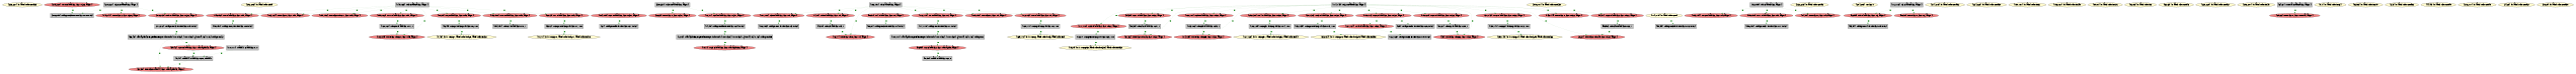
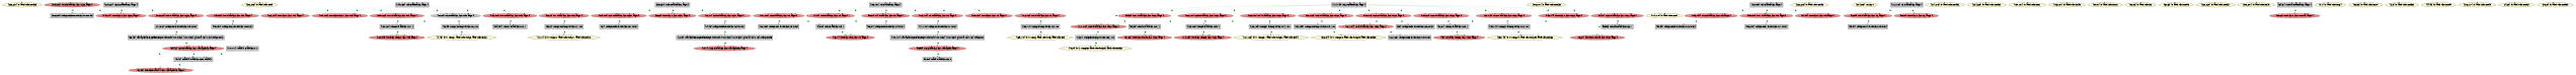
  digraph {
    node [fillcolor=lightcoral shape=ellipse style=filled]
    edge [color=forestgreen fontcolor=forestgreen style=dotted]
    n1 [fillcolor=lemonchiffon label="[226/227]  br label %for.cond23"]
    n2 [fillcolor=grey label="[208/209]  %idxprom39 = zext i32 %18 to i64" shape=rectangle]
    n3 [fillcolor=lemonchiffon label="[202/203]  br label %for.cond"]
    n4 [label="[149/152]  %8 = load i32, i32* %i5, align 4"]
    n5 [fillcolor=grey label="[150/151]  %idxprom12 = zext i32 %8 to i64" shape=rectangle]
    n6 [fillcolor=grey label="[211/212]  %idxprom42 = zext i32 %19 to i64" shape=rectangle]
    n7 [fillcolor=grey label="[36/43]  %arrayidx43 = getelementptr inbounds [100 x i32], [100 x i32]* @_ZL1a, i64 0, i64 %idxprom42" shape=rectangle]
    n8 [label="[37/38]  store i32 %add44, i32* %arrayidx43, align 4"]
    n9 [label="[39/42]  %20 = load i32, i32* %arrayidx43, align 4"]
    n10 [fillcolor=grey label="[230/231]  %j51 = alloca i32, align 4" shape=rectangle]
    n11 [label="[184/185]  %27 = load i32, i32* %j51, align 4"]
    n12 [label="[22/23]  store i32 0, i32* %j51, align 4"]
    n13 [label="[16/17]  %24 = load i32, i32* %j51, align 4"]
    n14 [fillcolor=grey label="[6/7]  %idxprom59 = zext i32 %27 to i64" shape=rectangle]
    n15 [fillcolor=grey label="[14/15]  %idxprom55 = zext i32 %24 to i64" shape=rectangle]
    n16 [fillcolor=lemonchiffon label="[169/170]  br i1 %cmp, label %for.body, label %for.end"]
    n17 [label="[117/118]  %23 = load i32, i32* %i22, align 4"]
    n18 [fillcolor=grey label="[18/21]  %cmp53 = icmp ult i32 %23, 100" shape=rectangle]
    n19 [fillcolor=lemonchiffon label="[19/20]  br i1 %cmp53, label %for.body54, label %for.end63"]
    n20 [fillcolor=lemonchiffon label="[200/201]  br label %for.cond23"]
    n21 [fillcolor=lemonchiffon label="[174/175]  br label %for.cond"]
    n22 [fillcolor=grey label="[196/197]  %idxprom37 = zext i32 %17 to i64" shape=rectangle]
    n23 [fillcolor=lemonchiffon label="[139/140]  br i1 %cmp24, label %for.body25, label %for.end66"]
    n24 [fillcolor=lemonchiffon label="[222/223]  br label %for.cond6"]
    n25 [fillcolor=lemonchiffon label="[70/71]  br i1 %cmp10, label %for.body11, label %for.end18"]
    n26 [fillcolor=lemonchiffon label="[204/205]  ret i32 0"]
    n27 [fillcolor=grey label="[93/94]  %idxprom14 = zext i32 %9 to i64" shape=rectangle]
    n28 [label="[219/220]  %18 = load i32, i32* %j26, align 4"]
    n29 [label="[163/164]  store i32 0, i32* %i5, align 4"]
    n30 [fillcolor=grey label="[192/199]  %k = alloca i32, align 4" shape=rectangle]
    n31 [label="[193/194]  %16 = load i32, i32* %k, align 4"]
    n32 [label="[195/198]  %17 = load i32, i32* %k, align 4"]
    n33 [label="[84/85]  store i32 0, i32* %k, align 4"]
    n34 [fillcolor=grey label="[58/59]  %idxprom35 = zext i32 %16 to i64" shape=rectangle]
    n35 [fillcolor=grey label="[168/171]  %cmp = icmp ult i32 %0, 100" shape=rectangle]
    n36 [fillcolor=grey label="[182/183]  %idxprom1 = zext i32 %3 to i64" shape=rectangle]
    n37 [fillcolor=lemonchiffon label="[214/215]  br label %for.cond52"]
    n38 [label="[34/35]  %21 = load i32, i32* %i22, align 4"]
    n39 [fillcolor=grey label="[30/33]  %inc46 = add i32 %21, 1" shape=rectangle]
    n40 [label="[31/32]  store i32 %inc46, i32* %i22, align 4"]
    n41 [fillcolor=lemonchiffon label="[127/128]  br i1 %cmp31, label %for.body32, label %for.end47"]
    n42 [label="[187/188]  %3 = load i32, i32* %i, align 4"]
    n43 [fillcolor=lemonchiffon label="[224/225]  br label %for.cond30"]
    n44 [label="[102/107]  %29 = load i32, i32* %i22, align 4"]
    n45 [fillcolor=grey label="[103/106]  %inc65 = add i32 %29, 1" shape=rectangle]
    n46 [label="[104/105]  store i32 %inc65, i32* %i22, align 4"]
    n47 [fillcolor=grey label="[12/13]  %arrayidx56 = getelementptr inbounds [100 x i32], [100 x i32]* @_ZL1a, i64 0, i64 %idxprom55" shape=rectangle]
    n48 [label="[10/11]  %25 = load i32, i32* %arrayidx56, align 4"]
    n49 [label="[125/130]  %14 = load i32, i32* %i22, align 4"]
    n50 [fillcolor=grey label="[126/129]  %cmp31 = icmp ult i32 %14, 100" shape=rectangle]
    n51 [fillcolor=lemonchiffon label="[47/48]  br i1 %cmp7, label %for.body8, label %for.end21"]
    n52 [label="[74/79]  %5 = load i32, i32* %i, align 4"]
    n53 [fillcolor=grey label="[75/78]  %inc = add i32 %5, 1" shape=rectangle]
    n54 [label="[76/77]  store i32 %inc, i32* %i, align 4"]
    n55 [fillcolor=grey label="[55/56]  %inc49 = add i32 %22, 1" shape=rectangle]
    n56 [label="[26/27]  store i32 %inc49, i32* %i22, align 4"]
    n57 [fillcolor=grey label="[86/87]  %idxprom3 = zext i32 %4 to i64" shape=rectangle]
    n58 [fillcolor=grey label="[148/165]  %i5 = alloca i32, align 4" shape=rectangle]
    n59 [label="[155/156]  store i32 %inc17, i32* %i5, align 4"]
    n60 [label="[159/162]  %11 = load i32, i32* %i5, align 4"]
    n61 [label="[108/109]  store i32 %inc20, i32* %i5, align 4"]
-   n62 [label="[88/89]  %6 = load i32, i32* %i5, align 4"]
+   n62 [fillcolor=grey label="[88/89]  %6 = load i32, i32* %i5, align 4"]
    n63 [label="[153/158]  %10 = load i32, i32* %i5, align 4"]
    n64 [label="[68/73]  %7 = load i32, i32* %i5, align 4"]
    n65 [fillcolor=grey label="[160/161]  %inc20 = add i32 %11, 1" shape=rectangle]
    n66 [fillcolor=grey label="[46/49]  %cmp7 = icmp ult i32 %6, 100" shape=rectangle]
    n67 [fillcolor=grey label="[154/157]  %inc17 = add i32 %10, 1" shape=rectangle]
    n68 [fillcolor=grey label="[69/72]  %cmp10 = icmp ult i32 %7, 100" shape=rectangle]
    n69 [label="[131/136]  %13 = load i32, i32* %i22, align 4"]
    n70 [fillcolor=grey label="[132/135]  %cmp28 = icmp ult i32 %13, 100" shape=rectangle]
    n71 [fillcolor=lemonchiffon label="[133/134]  br i1 %cmp28, label %for.body29, label %for.end50"]
    n72 [label="[96/99]  %2 = load i32, i32* %arrayidx, align 4"]
    n73 [fillcolor=grey label="[97/98]  %add = add i32 %2, 0" shape=rectangle]
    n74 [fillcolor=grey label="[138/141]  %cmp24 = icmp ult i32 %12, 100" shape=rectangle]
    n75 [label="[115/116]  %26 = load i32, i32* %i22, align 4"]
    n76 [fillcolor=grey label="[8/9]  %idxprom57 = zext i32 %26 to i64" shape=rectangle]
    n77 [label="[121/124]  %15 = load i32, i32* %i22, align 4"]
    n78 [fillcolor=lemonchiffon label="[180/181]  br label %for.inc61"]
    n79 [fillcolor=lemonchiffon label="[166/167]  br label %for.inc45"]
    n80 [fillcolor=lemonchiffon label="[80/81]  br label %for.inc16"]
    n81 [label="[4/5]  store i32 %inc62, i32* %i22, align 4"]
    n82 [label="[90/91]  %4 = load i32, i32* %i, align 4"]
    n83 [label="[176/179]  %1 = load i32, i32* %i, align 4"]
    n84 [fillcolor=grey label="[177/178]  %idxprom = zext i32 %1 to i64" shape=rectangle]
    n85 [fillcolor=grey label="[100/101]  %arrayidx = getelementptr inbounds [100 x i32], [100 x i32]* @_ZL1a, i64 0, i64 %idxprom" shape=rectangle]
    n86 [label="[92/95]  %9 = load i32, i32* %j, align 4"]
    n87 [label="[146/147]  store i32 0, i32* %j26, align 4"]
    n88 [label="[189/190]  store i32 0, i32* %i, align 4"]
    n89 [fillcolor=lemonchiffon label="[82/83]  br label %for.inc"]
    n90 [label="[119/120]  %28 = load i32, i32* %i22, align 4"]
    n91 [fillcolor=grey label="[60/61]  %inc62 = add i32 %28, 1" shape=rectangle]
    n92 [fillcolor=grey label="[218/221]  %j26 = alloca i32, align 4" shape=rectangle]
    n93 [label="[210/213]  %19 = load i32, i32* %j26, align 4"]
    n94 [label="[137/142]  %12 = load i32, i32* %i22, align 4"]
    n95 [fillcolor=grey label="[122/123]  %idxprom33 = zext i32 %15 to i64" shape=rectangle]
    n96 [fillcolor=lemonchiffon label="[62/63]  br label %for.cond6"]
    n97 [fillcolor=lemonchiffon label="[228/229]  br label %for.cond27"]
    n98 [fillcolor=lemonchiffon label="[206/207]  br label %for.inc48"]
    n99 [fillcolor=grey label="[64/67]  %retval = alloca i32, align 4" shape=rectangle]
    n100 [label="[65/66]  store i32 0, i32* %retval, align 4"]
    n101 [label="[143/144]  store i32 0, i32* %i22, align 4"]
    n102 [fillcolor=lemonchiffon label="[0/1]  br label %for.inc64"]
    n103 [fillcolor=grey label="[112/113]  %j = alloca i32, align 4" shape=rectangle]
    n104 [label="[50/51]  store i32 0, i32* %j, align 4"]
    n105 [fillcolor=grey label="[114/145]  %i22 = alloca i32, align 4" shape=rectangle]
    n106 [label="[54/57]  %22 = load i32, i32* %i22, align 4"]
    n107 [fillcolor=lemonchiffon label="[52/53]  br label %for.inc19"]
    n108 [fillcolor=lemonchiffon label="[2/3]  br label %for.cond52"]
    n109 [fillcolor=grey label="[40/41]  %add44 = add i32 %20, %add41" shape=rectangle]
    n110 [fillcolor=lemonchiffon label="[44/45]  br label %for.cond9"]
    n111 [fillcolor=grey label="[110/111]  %add41 = add i32 0, 0" shape=rectangle]
    n112 [fillcolor=grey label="[186/191]  %i = alloca i32, align 4" shape=rectangle]
    n113 [label="[172/173]  %0 = load i32, i32* %i, align 4"]
    n114 [fillcolor=lemonchiffon label="[216/217]  br label %for.cond9"]
    n115 [fillcolor=lemonchiffon label="[24/25]  br label %for.cond27"]
    n116 [fillcolor=lemonchiffon label="[28/29]  br label %for.cond30"]
    n4 -> n5 [label=T]
    n6 -> n7 [label=T]
    n7 -> n8 [label=T]
    n7 -> n9 [label=T]
    n9 -> n109 [label=T]
+   n10 -> n11 [label=T]
    n10 -> n12 [label=T]
    n10 -> n13 [label=T]
    n11 -> n14 [label=T]
    n13 -> n15 [label=T]
    n15 -> n47 [label=T]
    n17 -> n18 [label=T]
    n18 -> n19 [label=T]
    n28 -> n2 [label=T]
    n30 -> n31 [label=T]
    n30 -> n32 [label=T]
    n30 -> n33 [label=T]
-   n21 -> n34 [label=T]
+   n31 -> n34 [label=T]
    n32 -> n22 [label=T]
    n35 -> n16 [label=T]
-   n38 -> n39 [label=T]
+   n38 -> n17 [label=T]
    n39 -> n40 [label=T]
    n42 -> n36 [label=T]
    n44 -> n45 [label=T]
    n45 -> n46 [label=T]
    n47 -> n48 [label=T]
    n49 -> n50 [label=T]
    n50 -> n41 [label=T]
-   n52 -> n53 [label=T]
+   n42 -> n53 [label=T]
    n53 -> n54 [label=T]
-   n55 -> n56 [label=T]
+   n106 -> n56 [label=T]
    n58 -> n4 [label=T]
    n58 -> n29 [label=T]
    n58 -> n59 [label=T]
-   n58 -> n60 [label=T]
    n58 -> n61 [label=T]
    n58 -> n62 [label=T]
    n58 -> n63 [label=T]
    n58 -> n64 [label=T]
    n60 -> n65 [label=T]
    n62 -> n66 [label=T]
    n63 -> n67 [label=T]
    n64 -> n68 [label=T]
    n65 -> n61 [label=T]
    n66 -> n51 [label=T]
    n68 -> n25 [label=T]
    n69 -> n70 [label=T]
    n70 -> n71 [label=T]
    n72 -> n73 [label=T]
    n74 -> n23 [label=T]
    n75 -> n76 [label=T]
    n75 -> n77 [label=T]
    n77 -> n95 [label=T]
    n82 -> n57 [label=T]
    n83 -> n84 [label=T]
    n84 -> n85 [label=T]
    n85 -> n72 [label=T]
    n86 -> n27 [label=T]
    n90 -> n91 [label=T]
    n91 -> n81 [label=T]
    n92 -> n2 [label=T]
    n92 -> n87 [label=T]
    n92 -> n93 [label=T]
    n93 -> n6 [label=T]
    n94 -> n74 [label=T]
    n99 -> n100 [label=T]
    n103 -> n86 [label=T]
    n103 -> n104 [label=T]
    n105 -> n17 [label=T]
    n105 -> n38 [label=T]
    n105 -> n40 [label=T]
    n105 -> n44 [label=T]
    n105 -> n46 [label=T]
-   n105 -> n49 [label=T]
    n105 -> n56 [label=T]
    n105 -> n69 [label=T]
    n105 -> n75 [label=T]
    n105 -> n81 [label=T]
    n105 -> n90 [label=T]
    n105 -> n94 [label=T]
    n105 -> n101 [label=T]
    n105 -> n106 [label=T]
    n106 -> n55 [label=T]
    n109 -> n8 [label=T]
    n111 -> n109 [label=T]
    n112 -> n42 [label=T]
    n112 -> n52 [label=T]
    n112 -> n54 [label=T]
+   n112 -> n82 [label=T]
    n112 -> n83 [label=T]
    n112 -> n88 [label=T]
    n112 -> n113 [label=T]
    n113 -> n35 [label=T]
  }
